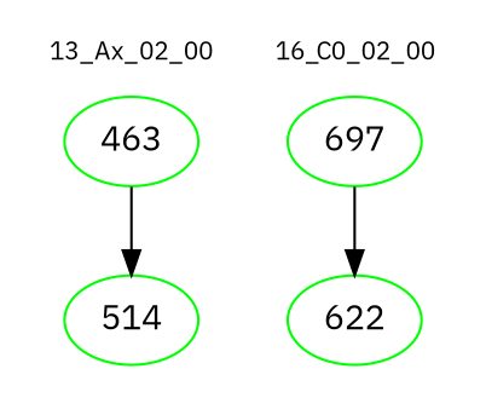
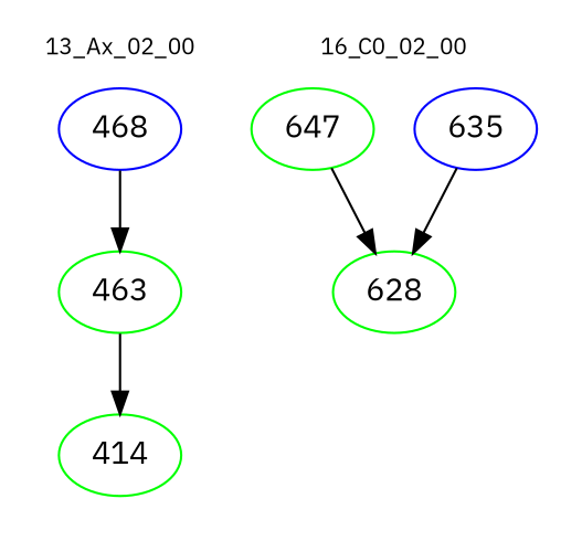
  digraph {
    fontname="IBM Plex Sans"
    node [color=green fontname="IBM Plex Sans"]
    edge [color=black fontname="IBM Plex Sans"]
+   n1 [color=blue label=468]
    n2 [label=463]
-   n3 [label=514]
-   n5 [label=622]
-   n6 [label=697]
+   n3 [label=414]
+   n4 [color=blue label=635]
+   n5 [label=628]
+   n6 [label=647]
    subgraph cluster_1 {
      color=white
      fontsize=10
      label="13_Ax_02_00"
+     n1
      n2
      n3
    }
    subgraph cluster_2 {
      color=white
      fontsize=10
      label="16_C0_02_00"
+     n4
      n5
      n6
    }
+   n1 -> n2
    n2 -> n3
+   n4 -> n5
    n6 -> n5
  }
